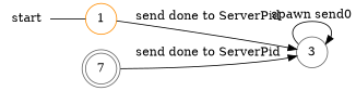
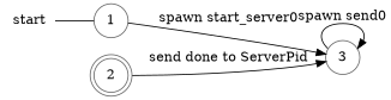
  digraph {
    rankdir=LR
    node [color=darkorange shape=circle]
    n1 [label=start shape=plaintext]
-   n2 [label=1]
+   n2 [color=gray40 label=1]
    n3 [color=gray40 label=3]
-   n4 [color=gray40 label=7 shape=doublecircle]
+   n4 [color=gray40 label=2 shape=doublecircle]
    n1 -> n2 [arrowhead=none]
-   n2 -> n3 [label="send done to ServerPid"]
+   n2 -> n3 [label="spawn start_server0"]
    n3 -> n3 [label="spawn send0"]
    n4 -> n3 [label="send done to ServerPid"]
  }
